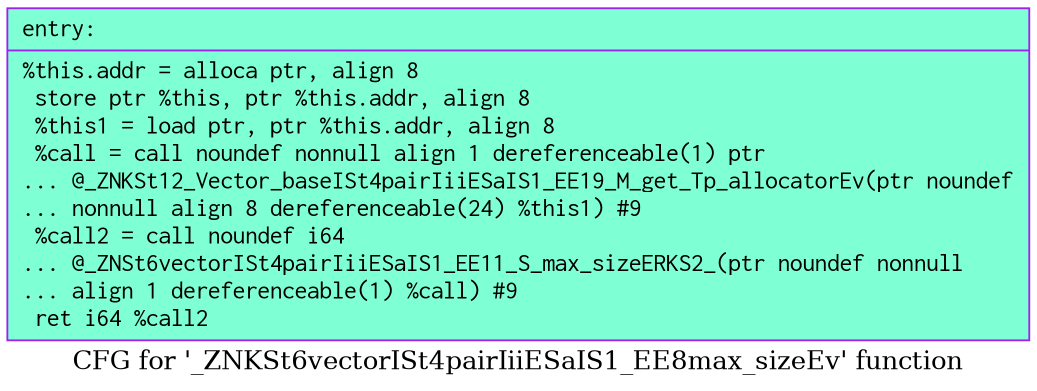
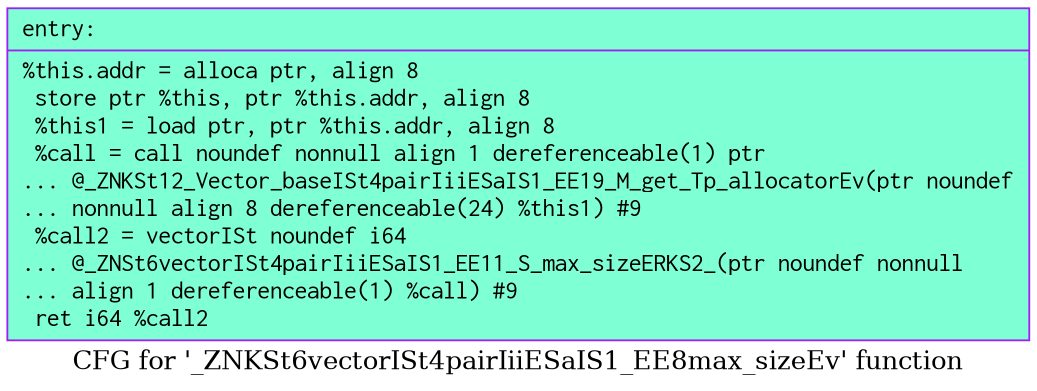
  digraph {
    label="CFG for '_ZNKSt6vectorISt4pairIiiESaIS1_EE8max_sizeEv' function"
-   n1 [color=purple fillcolor=aquamarine fontname=Courier label="{entry:\l|  %this.addr = alloca ptr, align 8\l  store ptr %this, ptr %this.addr, align 8\l  %this1 = load ptr, ptr %this.addr, align 8\l  %call = call noundef nonnull align 1 dereferenceable(1) ptr\l... @_ZNKSt12_Vector_baseISt4pairIiiESaIS1_EE19_M_get_Tp_allocatorEv(ptr noundef\l... nonnull align 8 dereferenceable(24) %this1) #9\l  %call2 = call noundef i64\l... @_ZNSt6vectorISt4pairIiiESaIS1_EE11_S_max_sizeERKS2_(ptr noundef nonnull\l... align 1 dereferenceable(1) %call) #9\l  ret i64 %call2\l}" shape=record style=filled]
+   n1 [color=purple fillcolor=aquamarine fontname=Courier label="{entry:\l|  %this.addr = alloca ptr, align 8\l  store ptr %this, ptr %this.addr, align 8\l  %this1 = load ptr, ptr %this.addr, align 8\l  %call = call noundef nonnull align 1 dereferenceable(1) ptr\l... @_ZNKSt12_Vector_baseISt4pairIiiESaIS1_EE19_M_get_Tp_allocatorEv(ptr noundef\l... nonnull align 8 dereferenceable(24) %this1) #9\l  %call2 = vectorISt noundef i64\l... @_ZNSt6vectorISt4pairIiiESaIS1_EE11_S_max_sizeERKS2_(ptr noundef nonnull\l... align 1 dereferenceable(1) %call) #9\l  ret i64 %call2\l}" shape=record style=filled]
  }
